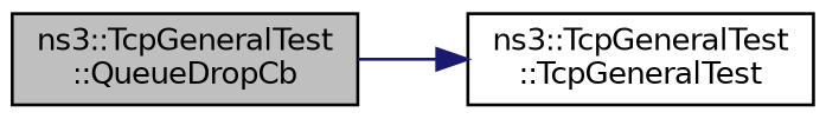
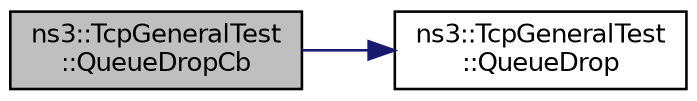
  digraph {
    rankdir=LR
    node [color=black fontname=Helvetica fontsize=10 shape=record style=filled]
    n1 [fillcolor=grey75 fontcolor=black height=0.2 label="ns3::TcpGeneralTest\l::QueueDropCb" width=0.4]
-   n2 [fillcolor=white height=0.2 label="ns3::TcpGeneralTest\l::TcpGeneralTest" width=0.4]
+   n2 [fillcolor=white height=0.2 label="ns3::TcpGeneralTest\l::QueueDrop" width=0.4]
    n1 -> n2 [color=midnightblue fontname=Helvetica fontsize=10 labelfontname=Helvetica labelfontsize=10 style=solid]
  }
